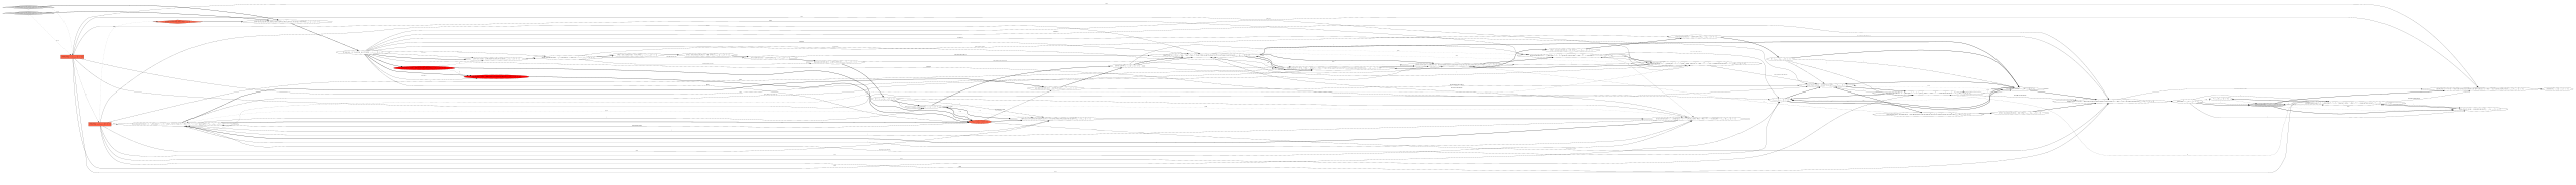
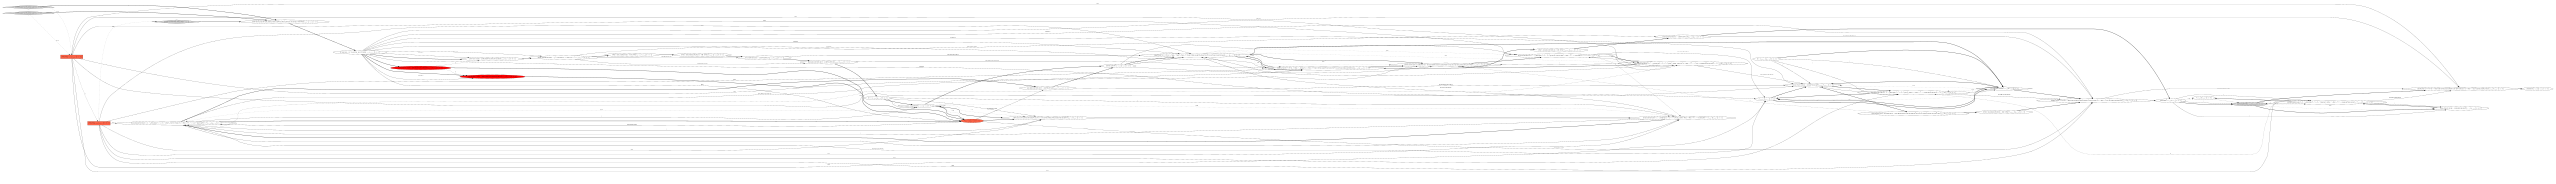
  digraph {
    fontname="Comic Neue"
    rankdir=LR
    node [fillcolor=white fontname="Comic Neue" shape=ellipse style=filled]
    edge [fontname="Comic Neue" style=solid]
    n1 [label="idAscNegXpathChecks(i + 1( = \"//result/doc(\" + (1 + i) + \"(/float(@name='product(-1,\" + field + \")'((.='\" + (-1.0f * values.get(i)) + \"'(\"@@@16@@@['1', '1', '1']"]
    n2 [label="i < values.size()@@@12@@@['0', '0', '1']" shape=diamond]
    n3 [label="idAscXpathChecks(i + 1( = \"//result/doc(\" + (1 + i) + \"(/float(@name='field(\" + field + \")'((.='\" + values.get(i) + \"'(\"@@@15@@@['1', '1', '1']"]
    n4 [label="++i@@@26@@@['1', '1', '1']"]
    n5 [label="assertQ(req(\"q\",\"*:*\",\"fl\",\"id, \" + field + \", product(-1,\" + field + \")\",\"rows\",String.valueOf(numVals),\"sort\",\"id asc\"),idAscNegXpathChecks)@@@20@@@['1', '1', '1']"]
    n6 [fillcolor=tomato label="++i@@@13@@@['1', '1', '1']"]
    n7 [label="idAscNegXpathChecks(0( = assertNumFound@@@17@@@['1', '1', '0']"]
    n8 [label="assertU(adoc(\"id\",Character.valueOf((char)('A' + i)).toString(),field,String.valueOf(values.get(i))))@@@14@@@['1', '1', '1']"]
    n9 [label="assertU(commit())@@@18@@@['1', '1', '1']"]
    n10 [label="assertQ(req(\"q\",\"*:*\",\"fl\",\"id, \" + field + \", field(\" + field + \")\",\"rows\",String.valueOf(numVals),\"sort\",\"id asc\"),idAscXpathChecks)@@@19@@@['1', '1', '1']"]
    n11 [label="PosVal<Float> posVal = ascNegPosVals.get(i)@@@27@@@['1', '1', '1']"]
    n12 [label="i < ascNegPosVals.size()@@@25@@@['1', '1', '1']" shape=diamond]
    n13 [label="List<PosVal<Float>> ascNegPosVals = toAscendingPosVals(values.stream().map(null).collect(Collectors.toList()),true)@@@21@@@['1', '1', '1']"]
    n14 [label="assertQ(req(\"q\",\"*:*\",\"fl\",\"id, \" + field,\"rows\",String.valueOf(numVals),\"sort\",\"product(-1,\" + field + \") asc\"),ascNegXpathChecks)@@@30@@@['1', '1', '1']"]
    n15 [label="int numVals = 10 * RANDOM_MULTIPLIER@@@4@@@['1', '1', '1']"]
    n16 [label="assertQ(req(\"q\",\"*:*\",\"fl\",\"id, \" + field,\"rows\",String.valueOf(numVals),\"sort\",\"product(-1,\" + field + \") asc\"),ascNegXpathChecks)@@@37@@@['1', '1', '0']"]
    n17 [label="String assertNumFound = \"//*(@numFound='\" + numVals + \"'(\"@@@6@@@['0', '0', '1']"]
    n18 [fillcolor=red label="List<Double> values = getRandomList(numVals,false,null)@@@5@@@['0', '1', '0']"]
    n19 [label="List<Float> values = getRandomFloats(numVals,false)@@@5@@@['0', '0', '1']"]
    n20 [fillcolor=red label="List<Double> values = getRandomList(10,false,null)@@@5@@@['1', '0', '0']"]
    n21 [label="ascNegXpathChecks(i + 1( = \"//result/doc(\" + (1 + i) + \"(/float(@name='\" + field + \"'((.='\" + values.get(posVal.pos) + \"'(\"@@@28@@@['0', '0', '1']"]
    n22 [label="List<PosVal<Float>> ascNegPosVals = toAscendingPosVals(values.stream().map(null).collect(Collectors.toList()),true)@@@28@@@['1', '1', '0']"]
    n23 [label="clearIndex()@@@31@@@['1', '1', '1']"]
    n24 [label="clearIndex()@@@38@@@['1', '1', '0']"]
    n25 [label="ascNegXpathChecks(0( = assertNumFound@@@23@@@['0', '0', '1']"]
    n26 [label="idAscXpathChecks(0( = assertNumFound@@@9@@@['0', '0', '1']"]
    n27 [label="idAscNegXpathChecks(0( = assertNumFound@@@10@@@['0', '0', '1']"]
    n28 [label="String(( idAscXpathChecks = new String((((@@@7@@@['0', '0', '1']"]
    n29 [label="idAscXpathChecks(i + 1( = \"//result/doc(\" + (1 + i) + \"(/double(@name='field(\" + field + \")'((.='\" + values.get(i) + \"'(\"@@@22@@@['1', '1', '0']"]
    n30 [label="idAscNegXpathChecks(i + 1( = \"//result/doc(\" + (1 + i) + \"(/float(@name='product(-1,\" + field + \")'((.='\" + (-1.0f * values.get(i).floatValue()) + \"'(\"@@@23@@@['1', '1', '0']"]
    n31 [label="int i = 0@@@24@@@['0', '0', '1']"]
    n32 [label="int i = 0@@@11@@@['0', '0', '1']"]
    n33 [label="assertTrue(h.getCore().getLatestSchema().getField(field).getType() instanceof PointField)@@@3@@@['1', '1', '1']"]
    n34 [label="++i@@@33@@@['1', '1', '0']"]
    n35 [fillcolor=lightgray label="assertU(commit())@@@32@@@['1', '1', '1']"]
    n36 [label="ascNegXpathChecks(i + 1( = \"//result/doc(\" + (1 + i) + \"(/double(@name='\" + field + \"'((.='\" + values.get(posVal.pos) + \"'(\"@@@35@@@['1', '1', '0']"]
    n37 [label="PosVal<Float> posVal = ascNegPosVals.get(i)@@@34@@@['1', '1', '0']"]
    n38 [fillcolor=tomato label="String field@@@2@@@['1', '1', '0']" shape=box]
    n39 [fillcolor=tomato label="String field@@@2@@@['0', '0', '1']" shape=box]
-   n40 [fillcolor=tomato label="doTestFloatPointFunctionQuery['0', '0', '1']" shape=diamond]
+   n40 [fillcolor=lightgray label="doTestFloatPointFunctionQuery['0', '0', '1']" shape=diamond]
    n41 [label="String(( ascNegXpathChecks = new String((((@@@22@@@['0', '0', '1']"]
    n42 [label="String(( ascNegXpathChecks = new String((((@@@29@@@['1', '1', '0']"]
    n43 [label="String(( idAscNegXpathChecks = new String((((@@@8@@@['0', '0', '1']"]
    n44 [fillcolor=lightgray label="doTestDoublePointFunctionQuery['0', '1', '0']" shape=diamond]
    n45 [fillcolor=lightgray label="doTestDoublePointFunctionQuery['1', '0', '0']" shape=diamond]
    n1 -> n2 [label=i]
    n1 -> n3 [label=i]
    n1 -> n4 [label=idAscXpathChecks]
    n1 -> n5 [label=idAscNegXpathChecks]
    n1 -> n6 [style=bold]
    n1 -> n7 [style=bold]
    n1 -> n8 [label=i]
    n2 -> n1 [label=true style=dotted]
    n2 -> n3 [label=true style=dotted]
    n2 -> n6 [label=true style=dotted]
    n2 -> n8 [label=true style=dotted]
    n2 -> n8 [style=bold]
    n2 -> n9 [style=bold]
    n3 -> n1 [label=i]
    n3 -> n1 [style=bold]
    n3 -> n10 [label=idAscXpathChecks]
    n4 -> n11 [style=bold]
    n4 -> n12 [style=bold]
    n5 -> n10 [style=bold]
    n5 -> n13 [style=bold]
    n6 -> n1 [label=assertNumFound]
    n6 -> n2 [style=bold]
    n6 -> n7 [label=assertNumFound]
    n6 -> n8 [style=bold]
    n6 -> n14 [label=assertNumFound]
    n7 -> n9 [style=bold]
    n7 -> n11 [label=idAscNegXpathChecks]
    n8 -> n3 [style=bold]
    n9 -> n10 [label=i]
    n9 -> n10 [style=bold]
    n9 -> n13 [label=i]
    n9 -> n29 [label=i]
    n10 -> n5 [label=true style=dotted]
    n10 -> n5 [style=bold]
    n10 -> n12 [style=bold]
    n10 -> n13 [style=bold]
    n10 -> n13 [label=true style=dotted]
    n10 -> n29 [label=true style=dotted]
    n10 -> n30 [label=true style=dotted]
    n11 -> n21 [style=bold]
    n11 -> n22 [style=bold]
    n12 -> n4 [style=bold]
    n12 -> n4 [label=true style=dotted]
    n12 -> n11 [style=bold]
    n12 -> n11 [label=true style=dotted]
    n12 -> n14 [style=bold]
    n12 -> n21 [label=true style=dotted]
    n13 -> n29 [style=bold]
    n13 -> n41 [style=bold]
    n14 -> n16 [label=ascNegXpathChecks]
    n14 -> n23 [style=bold]
    n15 -> n4 [label=numVals]
    n15 -> n5 [label=numVals]
    n15 -> n6 [label=field]
    n15 -> n10 [label=numVals]
    n15 -> n11 [label=numVals]
    n15 -> n14 [label=numVals]
    n15 -> n16 [label=numVals]
    n15 -> n17 [label=numVals]
    n15 -> n18 [style=bold]
    n15 -> n18 [label=numVals]
    n15 -> n19 [style=bold]
    n15 -> n19 [label=numVals]
    n15 -> n20 [style=bold]
    n16 -> n24 [style=bold]
    n17 -> n25 [label=assertNumFound]
    n17 -> n26 [label=assertNumFound]
    n17 -> n27 [label=assertNumFound]
    n17 -> n28 [style=bold]
    n18 -> n6 [style=bold]
    n19 -> n17 [style=bold]
    n20 -> n6 [style=bold]
    n20 -> n18 [label=0 style=dashed]
    n20 -> n19 [label=0 style=dashed]
    n21 -> n4 [style=bold]
    n21 -> n11 [label=i]
    n21 -> n12 [label=i]
    n21 -> n14 [label=ascNegXpathChecks]
    n22 -> n13 [label=0 style=dashed]
    n22 -> n42 [style=bold]
    n23 -> n34 [label=true style=dotted]
    n23 -> n35 [label=i]
    n23 -> n35 [style=bold]
    n23 -> n36 [label=i]
    n23 -> n37 [label=i]
    n25 -> n14 [label=ascNegXpathChecks]
-   n25 -> n31 [style=bold]
+   n25 -> n23 [style=bold]
    n26 -> n10 [label=idAscXpathChecks]
    n26 -> n27 [style=bold]
    n27 -> n5 [label=idAscNegXpathChecks]
    n27 -> n32 [style=bold]
    n28 -> n43 [style=bold]
    n29 -> n3 [label=0 style=dashed]
    n29 -> n4 [label=idAscXpathChecks]
    n29 -> n30 [label=i]
    n29 -> n30 [style=bold]
    n30 -> n1 [label=0 style=dashed]
    n30 -> n5 [style=bold]
    n30 -> n10 [label=i]
    n30 -> n11 [label=idAscNegXpathChecks]
    n30 -> n13 [label=i]
    n30 -> n29 [label=i]
    n31 -> n11 [label=i]
    n31 -> n12 [style=bold]
    n31 -> n12 [label=i]
    n31 -> n21 [label=i]
    n32 -> n2 [label=i]
    n32 -> n2 [style=bold]
    n32 -> n3 [label=i]
    n32 -> n8 [label=i]
    n33 -> n15 [style=bold]
    n34 -> n35 [style=dashed]
    n35 -> n16 [style=bold]
    n35 -> n36 [label=true style=dotted]
    n35 -> n37 [label=true style=dotted]
    n35 -> n37 [style=bold]
    n36 -> n16 [label=ascNegXpathChecks]
    n36 -> n21 [label=0 style=dashed]
    n36 -> n34 [style=bold]
    n36 -> n35 [label=i]
    n36 -> n37 [label=i]
    n37 -> n36 [style=bold]
    n38 -> n4 [label=field]
    n38 -> n11 [label=field]
    n38 -> n13 [label=field]
    n38 -> n16 [label=field]
    n38 -> n29 [label=field]
    n38 -> n30 [label=field]
    n38 -> n36 [label=field]
    n38 -> n39 [label=0 style=dashed]
    n39 -> n1 [label=field]
    n39 -> n3 [label=field]
    n39 -> n5 [label=field]
    n39 -> n8 [label=field]
    n39 -> n10 [label=field]
    n39 -> n14 [label=field]
    n39 -> n21 [label=field]
    n39 -> n40 [label=true style=dotted]
    n40 -> n33 [style=bold]
    n41 -> n25 [style=bold]
    n42 -> n14 [style=bold]
    n43 -> n26 [style=bold]
    n44 -> n33 [style=bold]
    n44 -> n38 [label=true style=dotted]
    n45 -> n33 [style=bold]
    n45 -> n38 [label=true style=dotted]
  }
